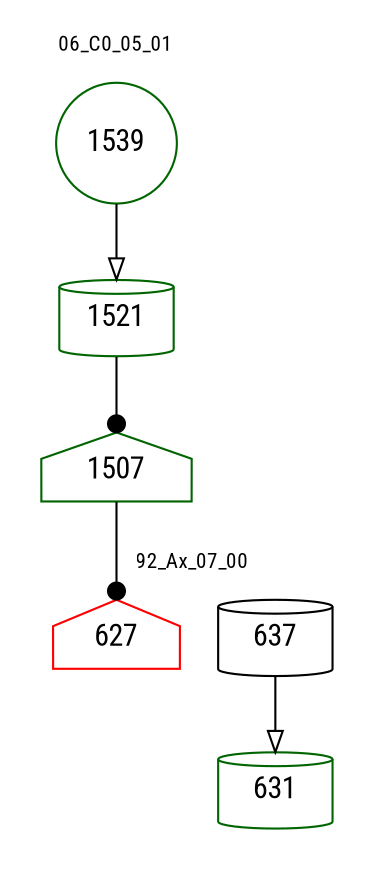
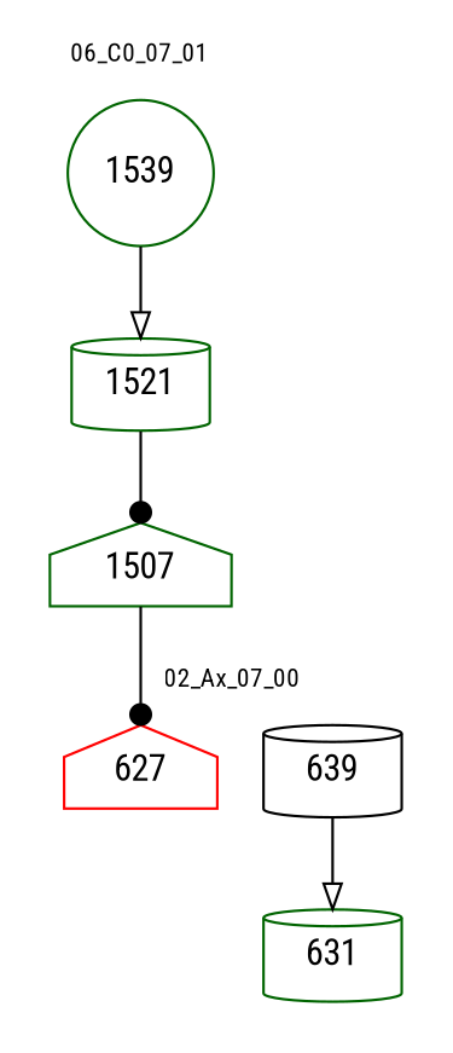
  digraph {
    fontname="Roboto Condensed"
    node [color=darkgreen fontname="Roboto Condensed" shape=cylinder]
    edge [arrowhead=onormal color=black fontname="Roboto Condensed"]
-   n1 [color=black label=637]
+   n1 [color=black label=639]
    n2 [label=631]
    n3 [color=red label=627 shape=house]
    n4 [label=1539 shape=circle]
    n5 [label=1521]
    n6 [label=1507 shape=house]
    subgraph cluster_1 {
      color=white
      fontsize=10
-     label="92_Ax_07_00"
+     label="02_Ax_07_00"
      n1
      n2
      n3
    }
    subgraph cluster_2 {
      color=white
      fontsize=10
-     label="06_C0_05_01"
+     label="06_C0_07_01"
      n4
      n5
      n6
    }
    n1 -> n2
    n4 -> n5
    n5 -> n6 [arrowhead=dot]
    n6 -> n3 [arrowhead=dot]
  }
